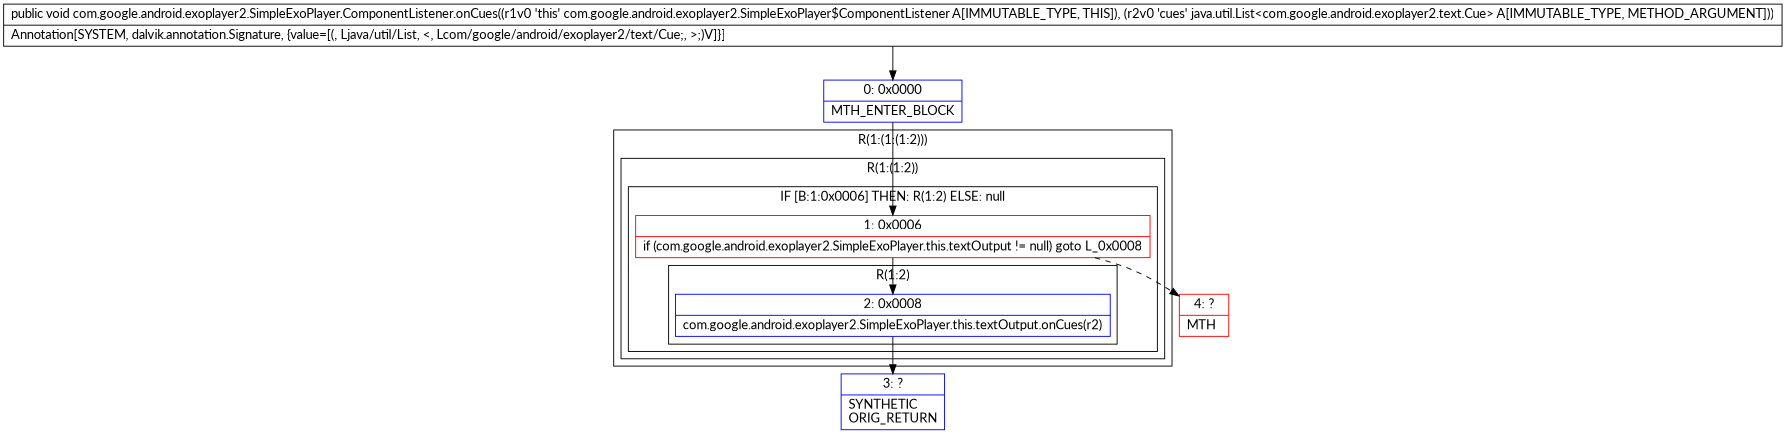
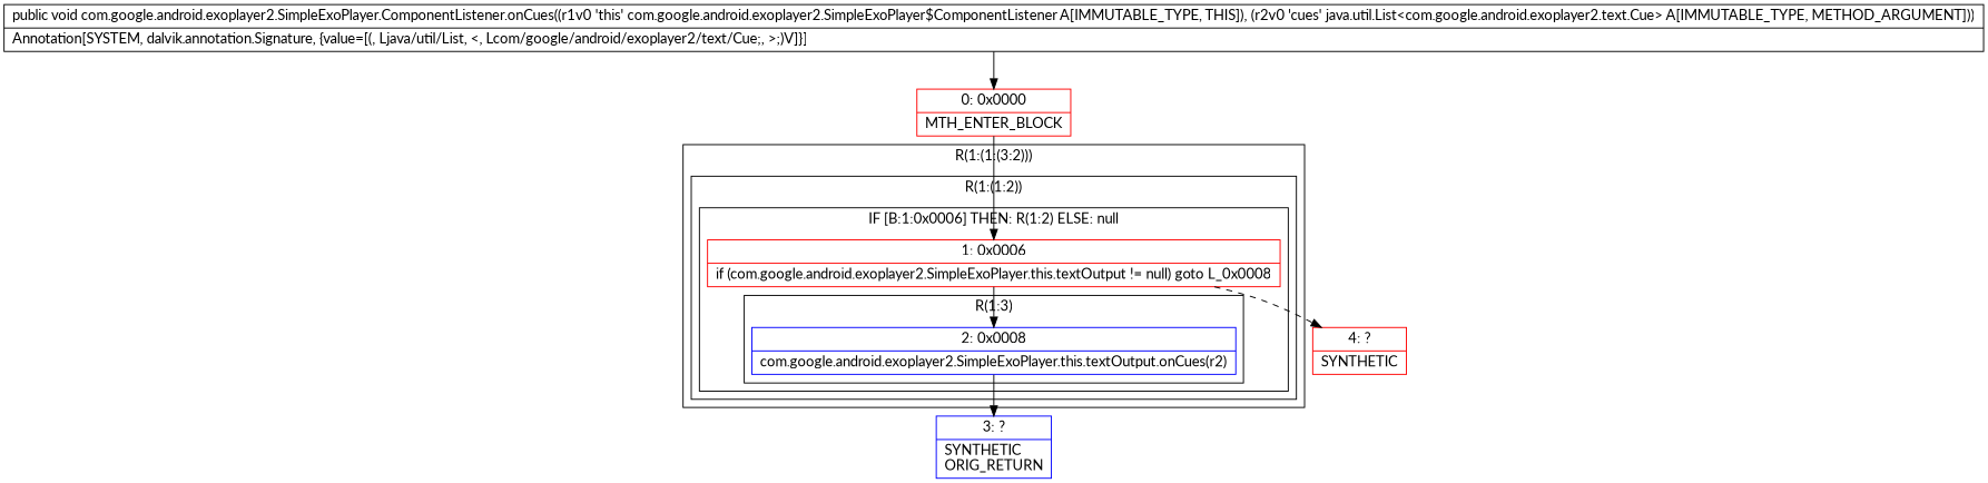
  digraph {
    fontname=Lato
    node [color=red fontname=Lato shape=record]
    edge [fontname=Lato]
    n1 [color=blue label="{2\:\ 0x0008|com.google.android.exoplayer2.SimpleExoPlayer.this.textOutput.onCues(r2)\l}"]
    n2 [label="{1\:\ 0x0006|if (com.google.android.exoplayer2.SimpleExoPlayer.this.textOutput != null) goto L_0x0008\l}"]
    n3 [color=blue label="{3\:\ ?|SYNTHETIC\lORIG_RETURN\l}"]
-   n4 [label="{4\:\ ?|MTH\l}"]
-   n5 [color=blue label="{0\:\ 0x0000|MTH_ENTER_BLOCK\l}"]
+   n4 [label="{4\:\ ?|SYNTHETIC\l}"]
+   n5 [label="{0\:\ 0x0000|MTH_ENTER_BLOCK\l}"]
    n6 [label="{public void com.google.android.exoplayer2.SimpleExoPlayer.ComponentListener.onCues((r1v0 'this' com.google.android.exoplayer2.SimpleExoPlayer$ComponentListener A[IMMUTABLE_TYPE, THIS]), (r2v0 'cues' java.util.List\<com.google.android.exoplayer2.text.Cue\> A[IMMUTABLE_TYPE, METHOD_ARGUMENT]))  | Annotation[SYSTEM, dalvik.annotation.Signature, \{value=[(, Ljava\/util\/List, \<, Lcom\/google\/android\/exoplayer2\/text\/Cue;, \>;)V]\}]\l}" color=""]
    subgraph cluster_1 {
-     label="R(1:(1:(1:2)))"
+     label="R(1:(1:(3:2)))"
      subgraph cluster_2 {
        label="R(1:(1:2))"
        subgraph cluster_3 {
          label="IF [B:1:0x0006] THEN: R(1:2) ELSE: null"
          n2
          subgraph cluster_4 {
-           label="R(1:2)"
+           label="R(1:3)"
            n1
          }
        }
      }
    }
    n1 -> n3
    n2 -> n1
    n2 -> n4 [style=dashed]
    n5 -> n2
    n6 -> n5
  }
